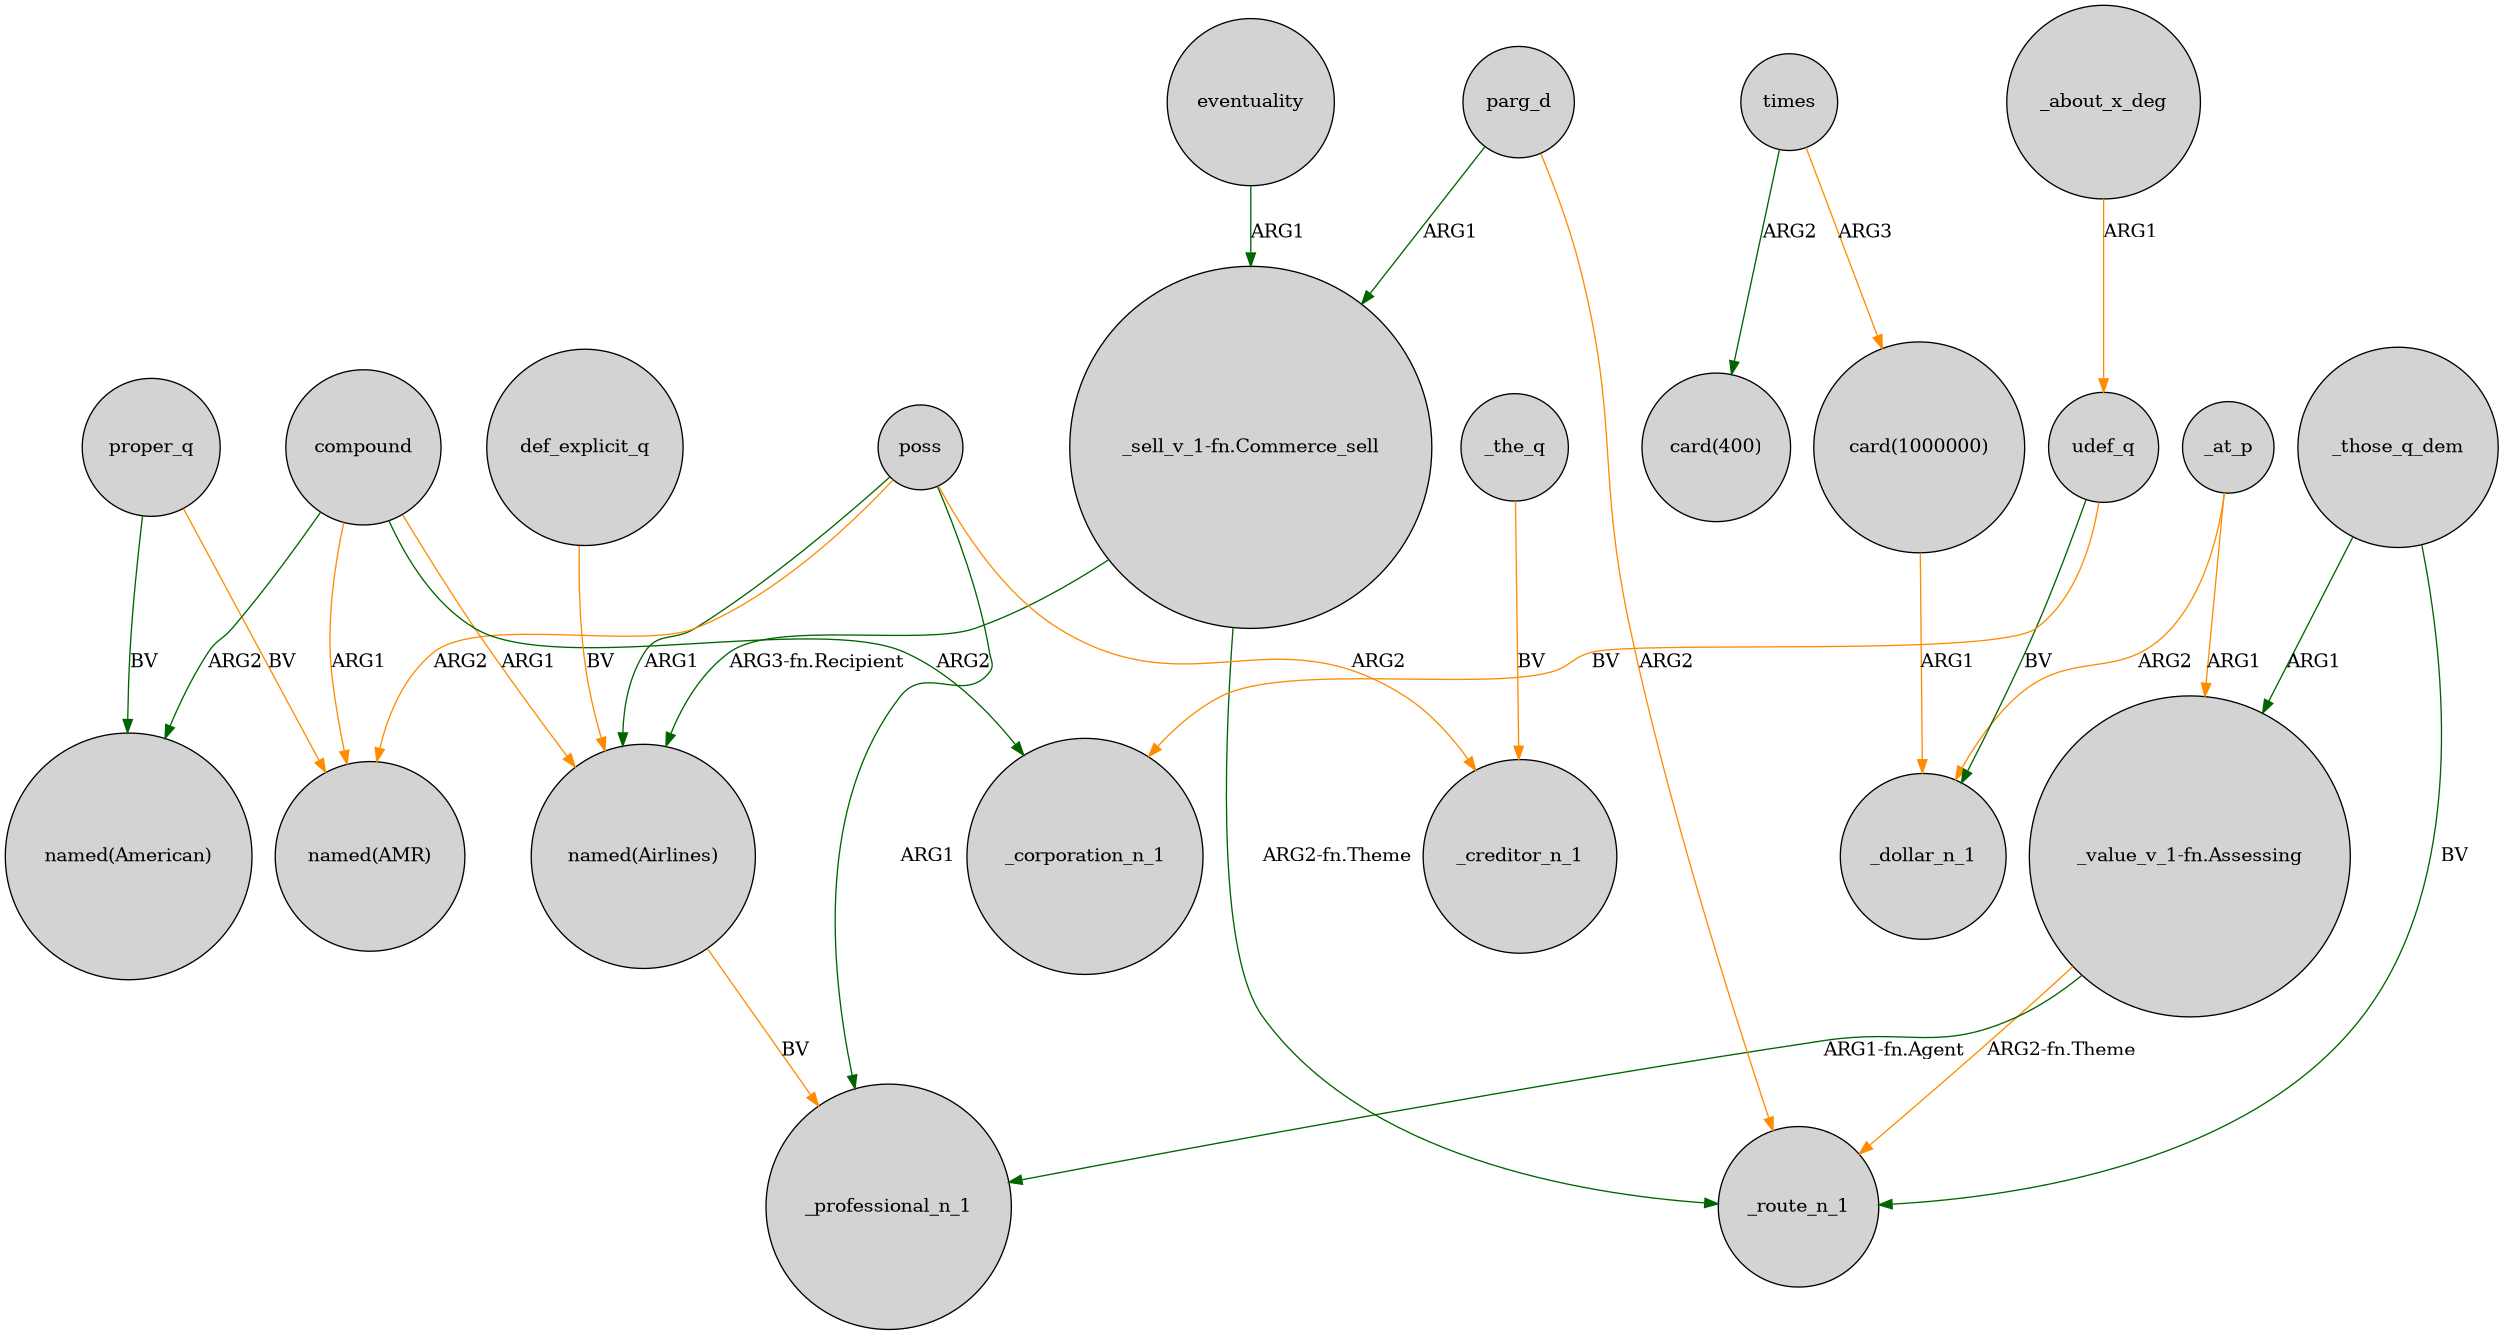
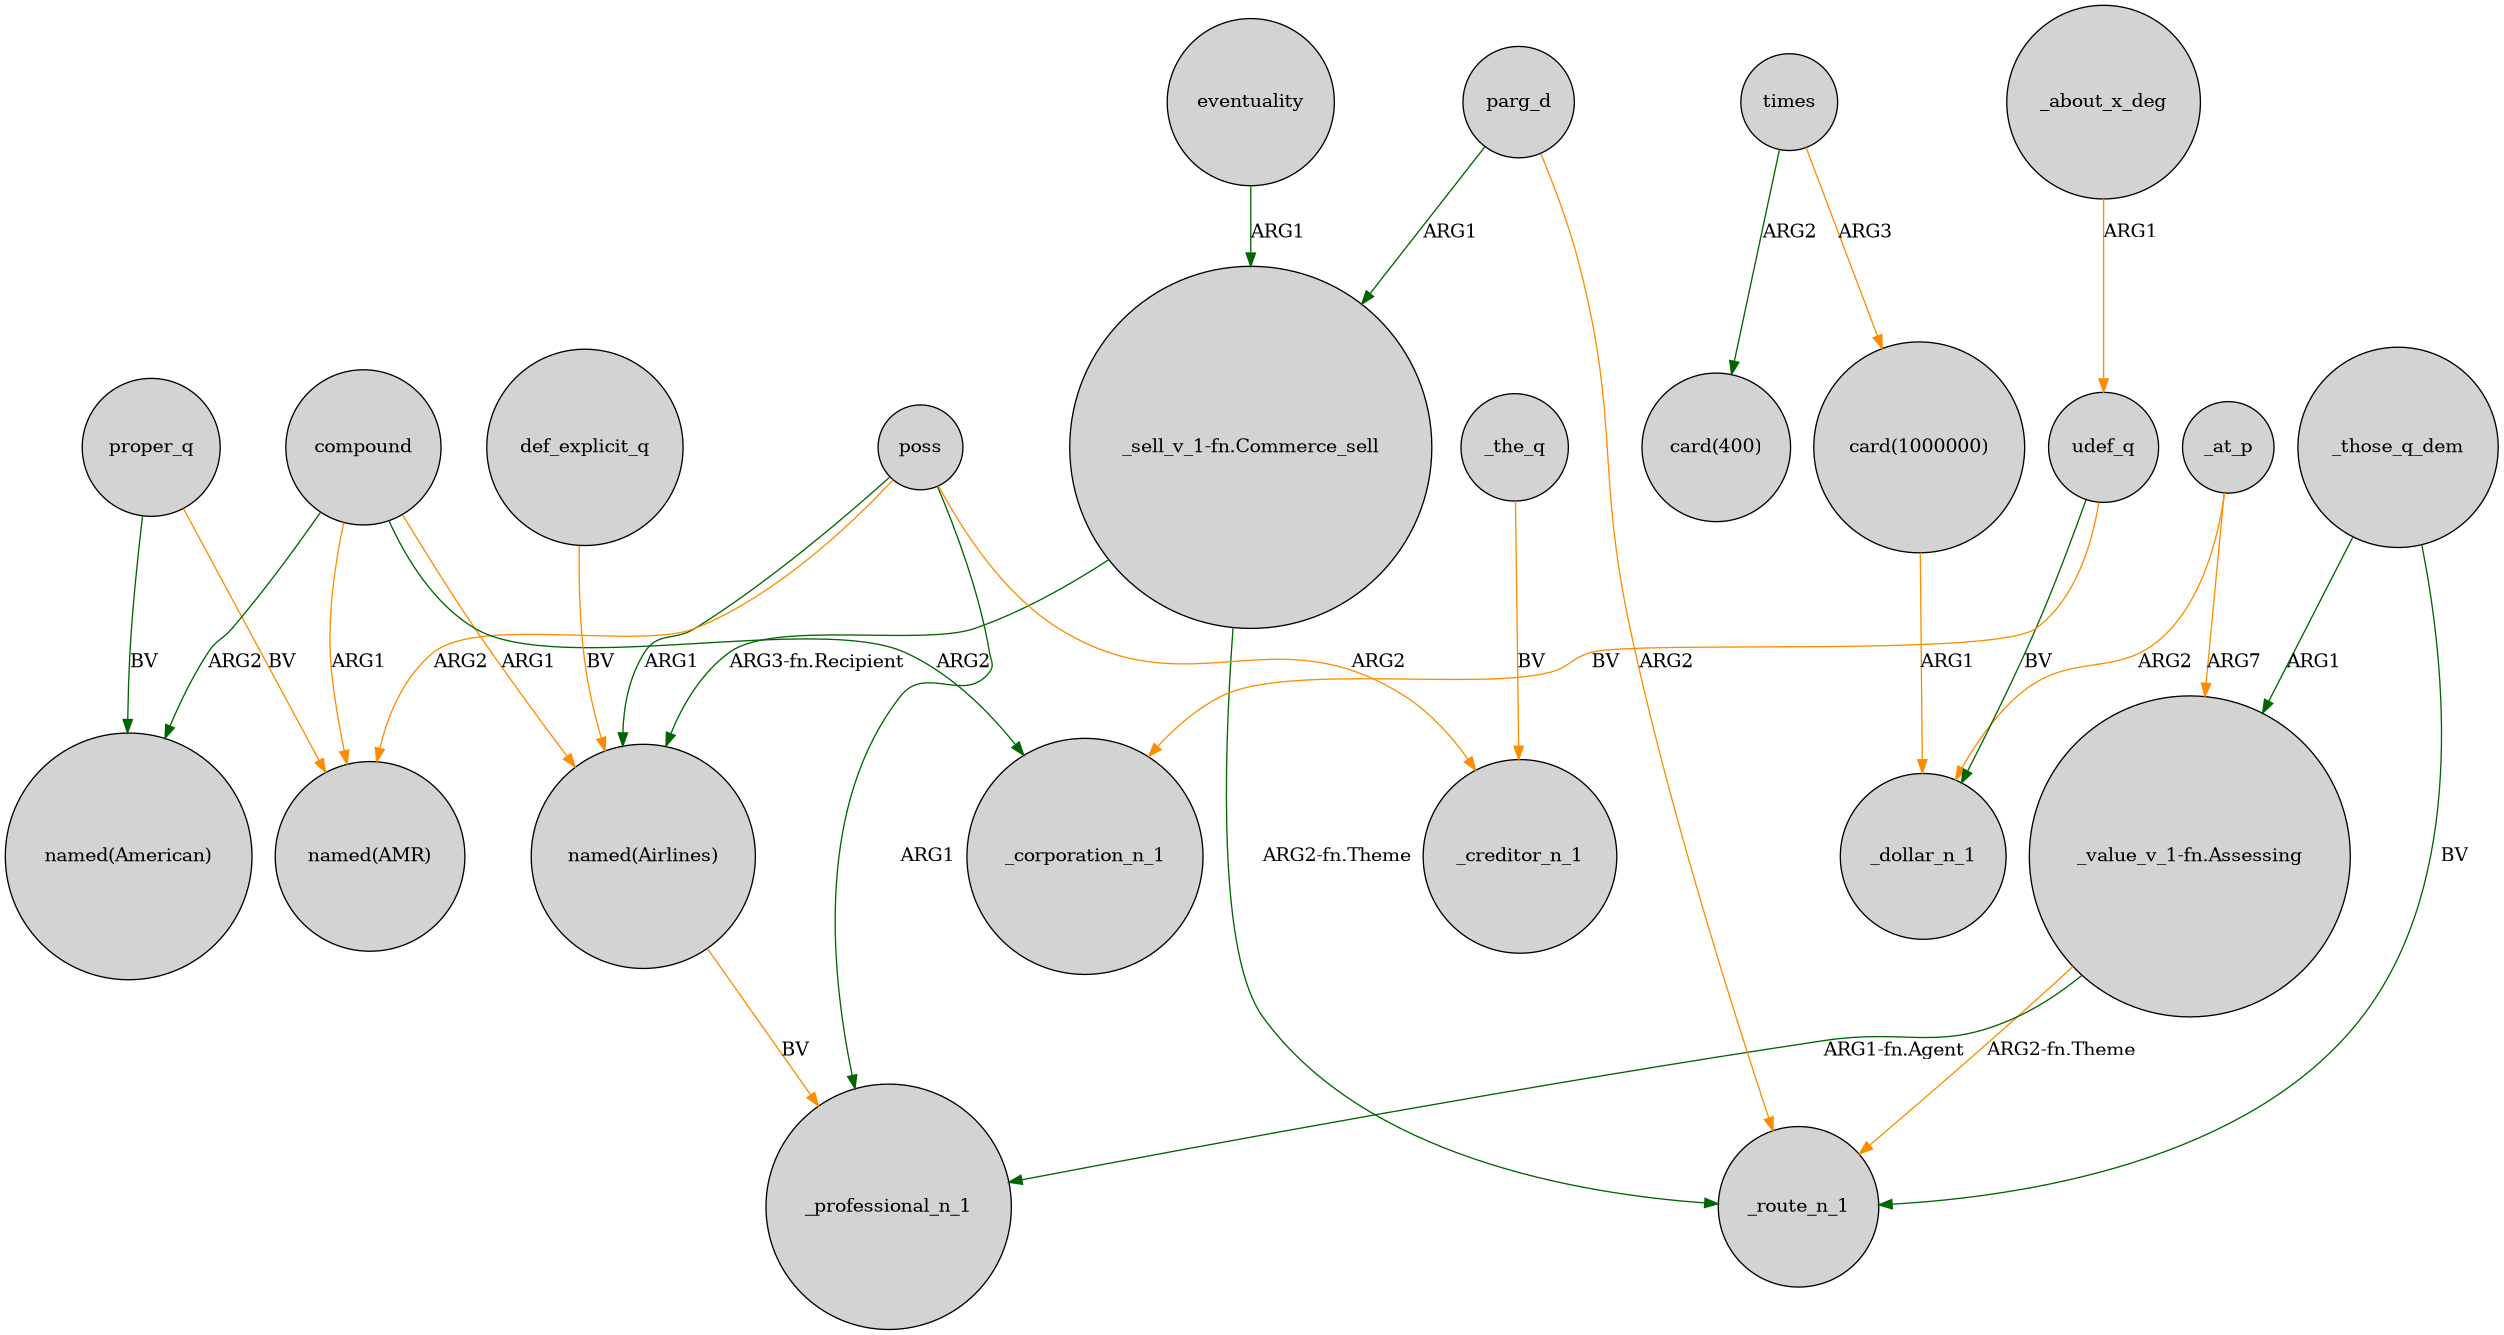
  digraph {
    fontname="DejaVu Serif"
    node [fontname="DejaVu Serif" shape=circle style=filled]
    edge [color=darkorange fontname="DejaVu Serif"]
    eventuality
    "_sell_v_1-fn.Commerce_sell"
    _route_n_1
    "named(Airlines)"
    _professional_n_1
    "card(1000000)"
    _dollar_n_1
    _at_p
    "_value_v_1-fn.Assessing"
    poss
    "named(AMR)"
    _creditor_n_1
    proper_q
    "named(American)"
    times
    "card(400)"
    compound
    _corporation_n_1
    parg_d
    _the_q
    _those_q_dem
    _about_x_deg
    udef_q
    def_explicit_q
    eventuality -> "_sell_v_1-fn.Commerce_sell" [color=darkgreen label=ARG1]
    "_sell_v_1-fn.Commerce_sell" -> _route_n_1 [color=darkgreen label="ARG2-fn.Theme"]
    "_sell_v_1-fn.Commerce_sell" -> "named(Airlines)" [color=darkgreen label="ARG3-fn.Recipient"]
    "named(Airlines)" -> _professional_n_1 [label=BV]
    "card(1000000)" -> _dollar_n_1 [label=ARG1]
    _at_p -> _dollar_n_1 [label=ARG2]
-   _at_p -> "_value_v_1-fn.Assessing" [label=ARG1]
+   _at_p -> "_value_v_1-fn.Assessing" [label=ARG7]
    "_value_v_1-fn.Assessing" -> _route_n_1 [label="ARG2-fn.Theme"]
    "_value_v_1-fn.Assessing" -> _professional_n_1 [color=darkgreen label="ARG1-fn.Agent"]
    poss -> "named(Airlines)" [color=darkgreen label=ARG1]
    poss -> _professional_n_1 [color=darkgreen label=ARG1]
    poss -> "named(AMR)" [label=ARG2]
    poss -> _creditor_n_1 [label=ARG2]
    proper_q -> "named(AMR)" [label=BV]
    proper_q -> "named(American)" [color=darkgreen label=BV]
    times -> "card(1000000)" [label=ARG3]
    times -> "card(400)" [color=darkgreen label=ARG2]
    compound -> "named(Airlines)" [label=ARG1]
    compound -> "named(AMR)" [label=ARG1]
    compound -> "named(American)" [color=darkgreen label=ARG2]
    compound -> _corporation_n_1 [color=darkgreen label=ARG2]
    parg_d -> "_sell_v_1-fn.Commerce_sell" [color=darkgreen label=ARG1]
    parg_d -> _route_n_1 [label=ARG2]
    _the_q -> _creditor_n_1 [label=BV]
    _those_q_dem -> _route_n_1 [color=darkgreen label=BV]
    _those_q_dem -> "_value_v_1-fn.Assessing" [color=darkgreen label=ARG1]
    _about_x_deg -> udef_q [label=ARG1]
    udef_q -> _dollar_n_1 [color=darkgreen label=BV]
    udef_q -> _corporation_n_1 [label=BV]
    def_explicit_q -> "named(Airlines)" [label=BV]
  }
